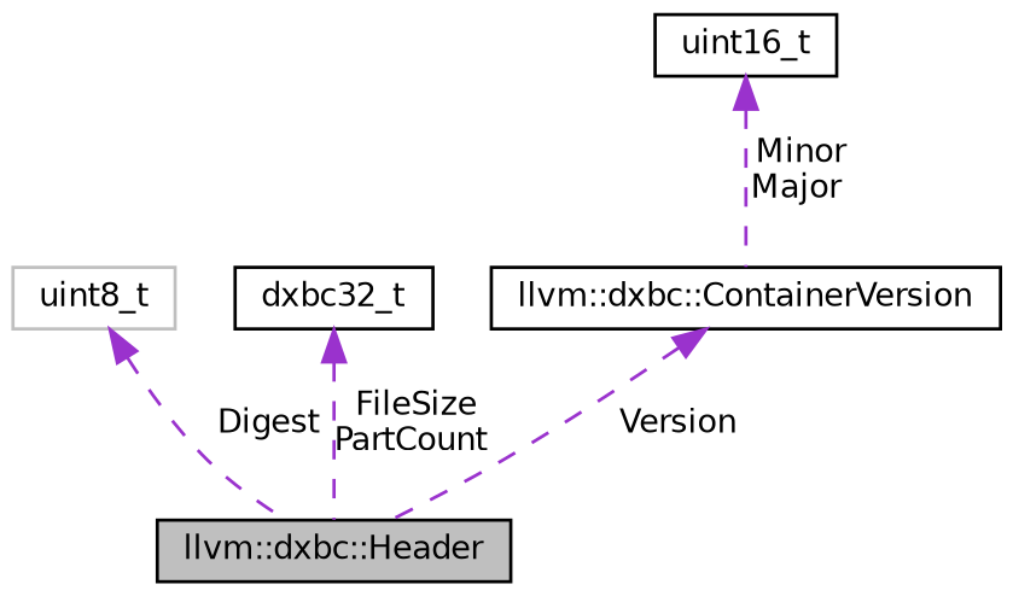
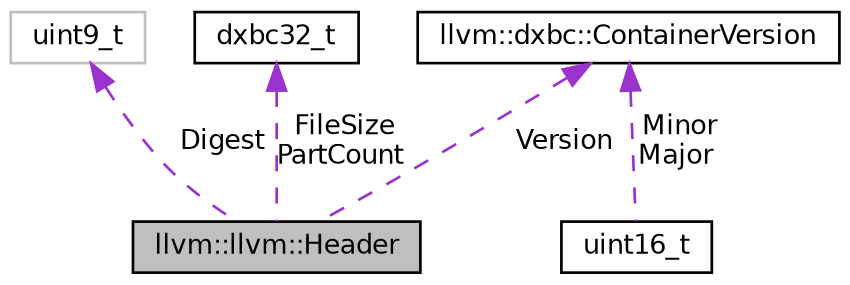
  digraph {
    node [color=black fontname=Helvetica fontsize=10 shape=record]
    edge [color=darkorchid3 dir=back fontname=Helvetica fontsize=10 labelfontname=Helvetica labelfontsize=10 style=dashed]
-   n1 [fillcolor=grey75 fontcolor=black height=0.2 label="llvm::dxbc::Header" style=filled width=0.4]
-   n2 [color=grey75 height=0.2 label=uint8_t width=0.4]
+   n1 [fillcolor=grey75 fontcolor=black height=0.2 label="llvm::llvm::Header" style=filled width=0.4]
+   n2 [color=grey75 height=0.2 label=uint9_t width=0.4]
    n3 [height=0.2 label=dxbc32_t width=0.4]
    n4 [height=0.2 label="llvm::dxbc::ContainerVersion" width=0.4]
    n5 [height=0.2 label=uint16_t width=0.4]
    n2 -> n1 [label=" Digest"]
    n3 -> n1 [label=" FileSize\nPartCount"]
    n4 -> n1 [label=" Version"]
-   n5 -> n4 [label=" Minor\nMajor"]
+   n4 -> n5 [label=" Minor\nMajor"]
  }
